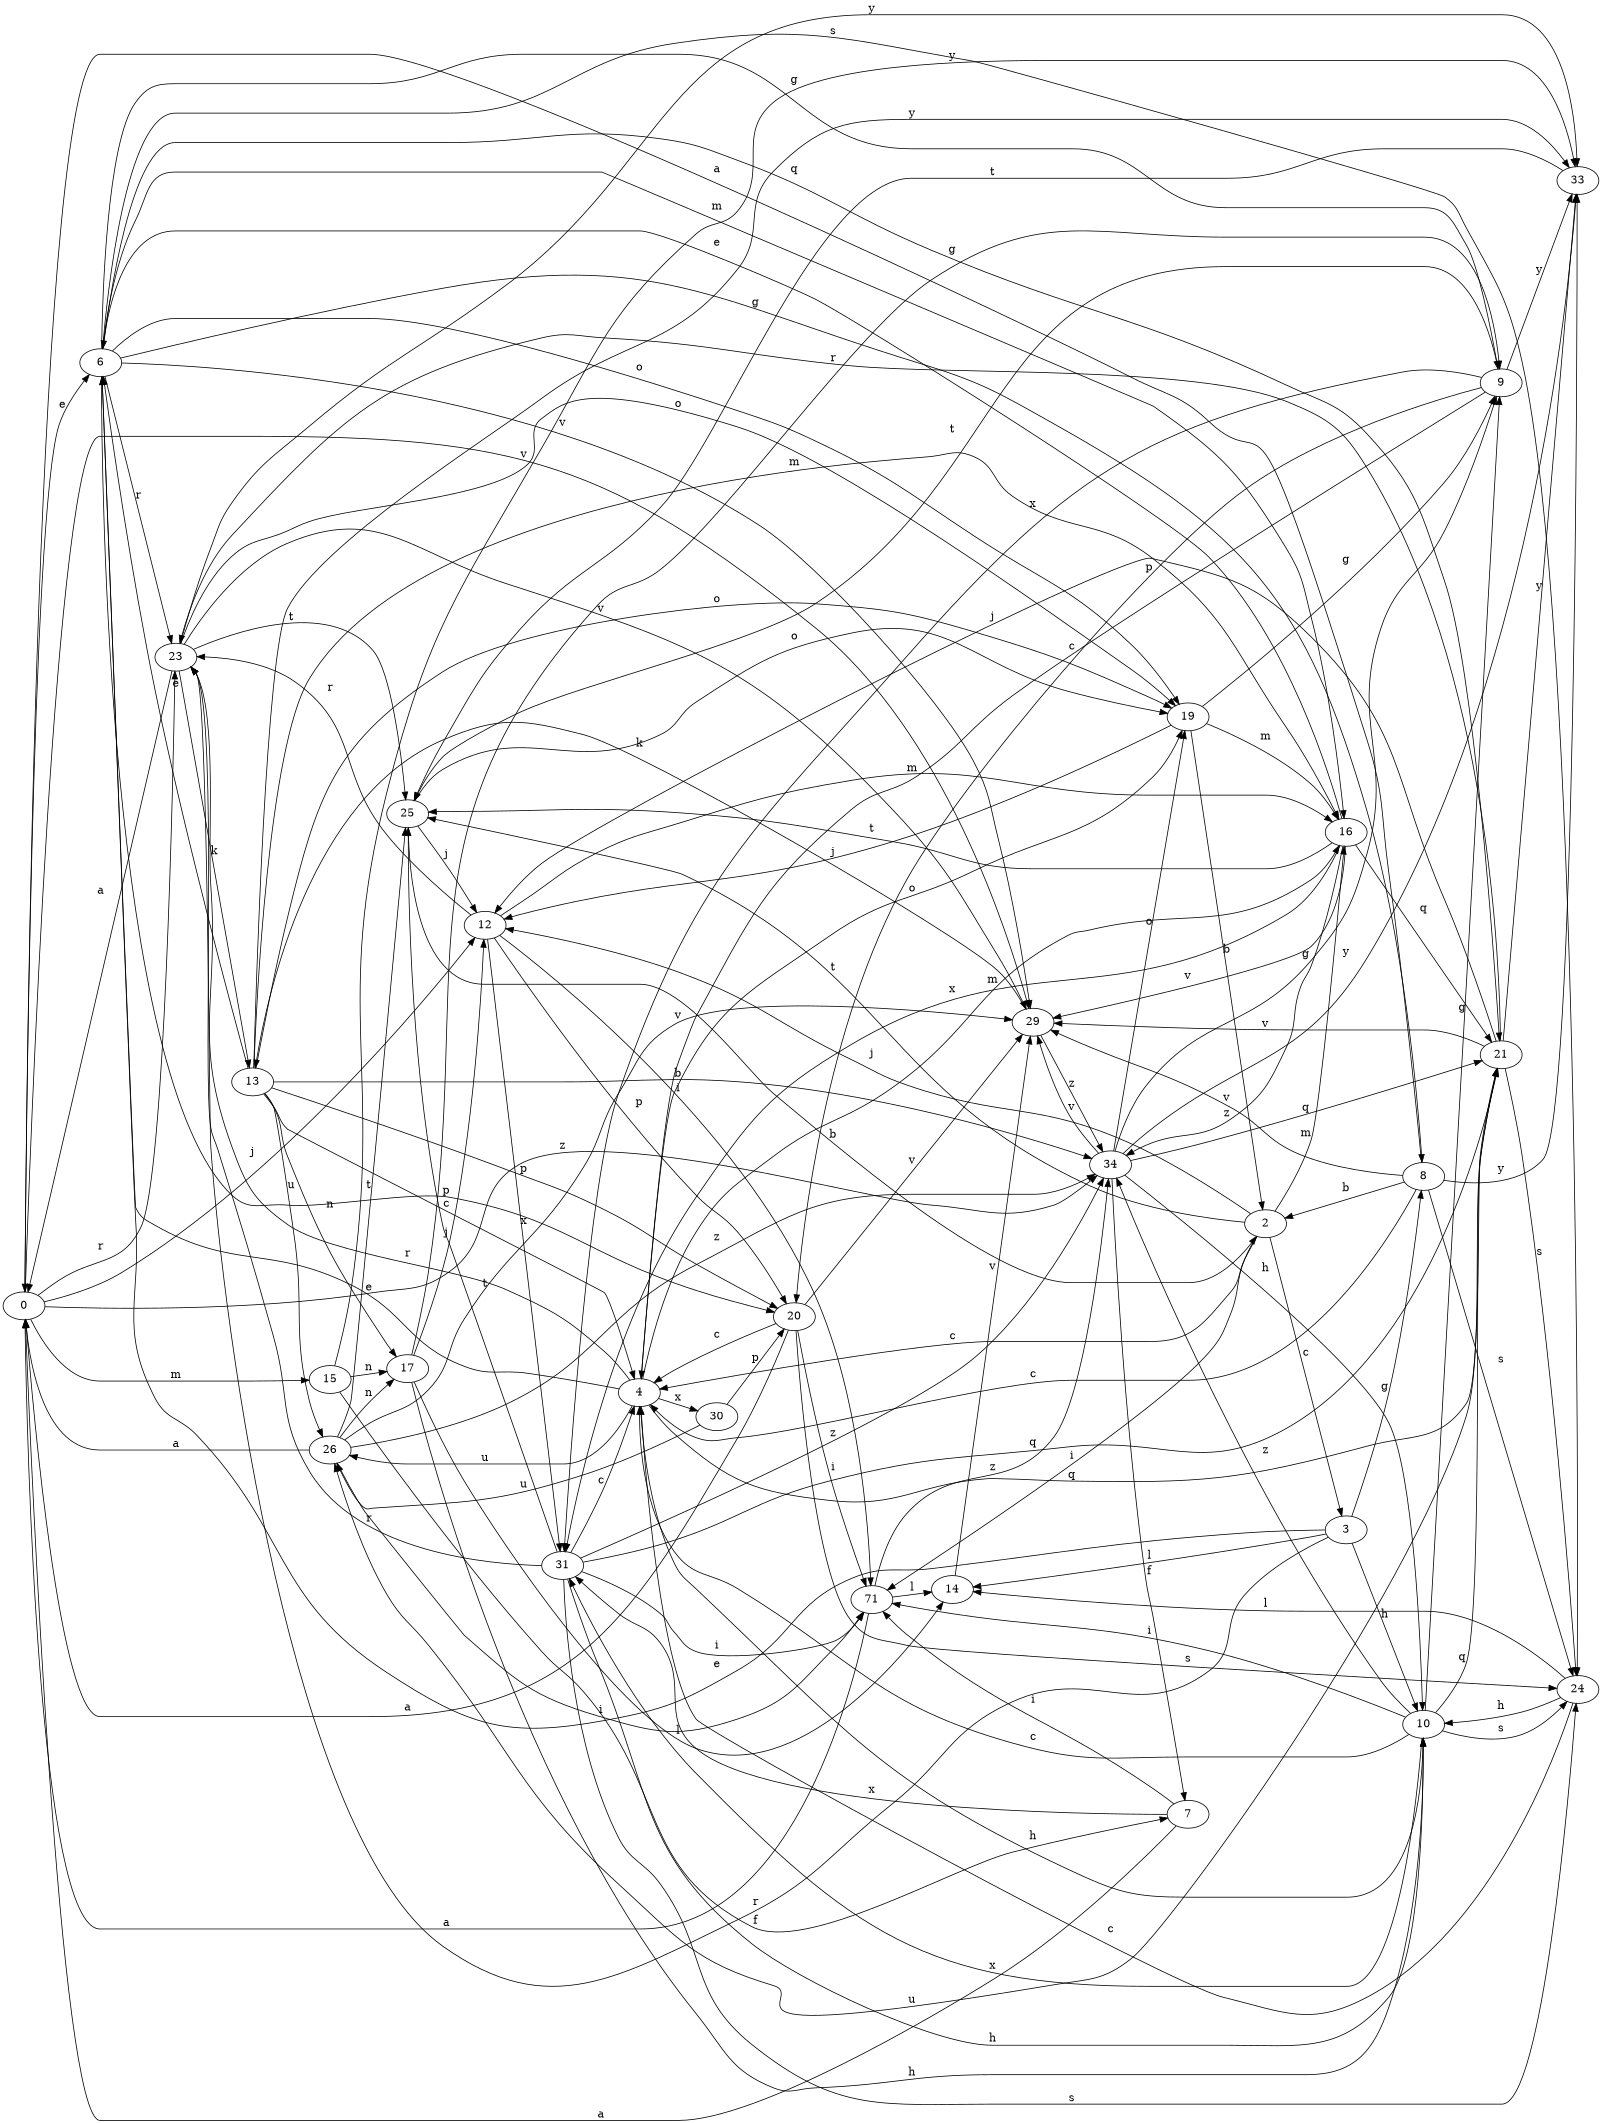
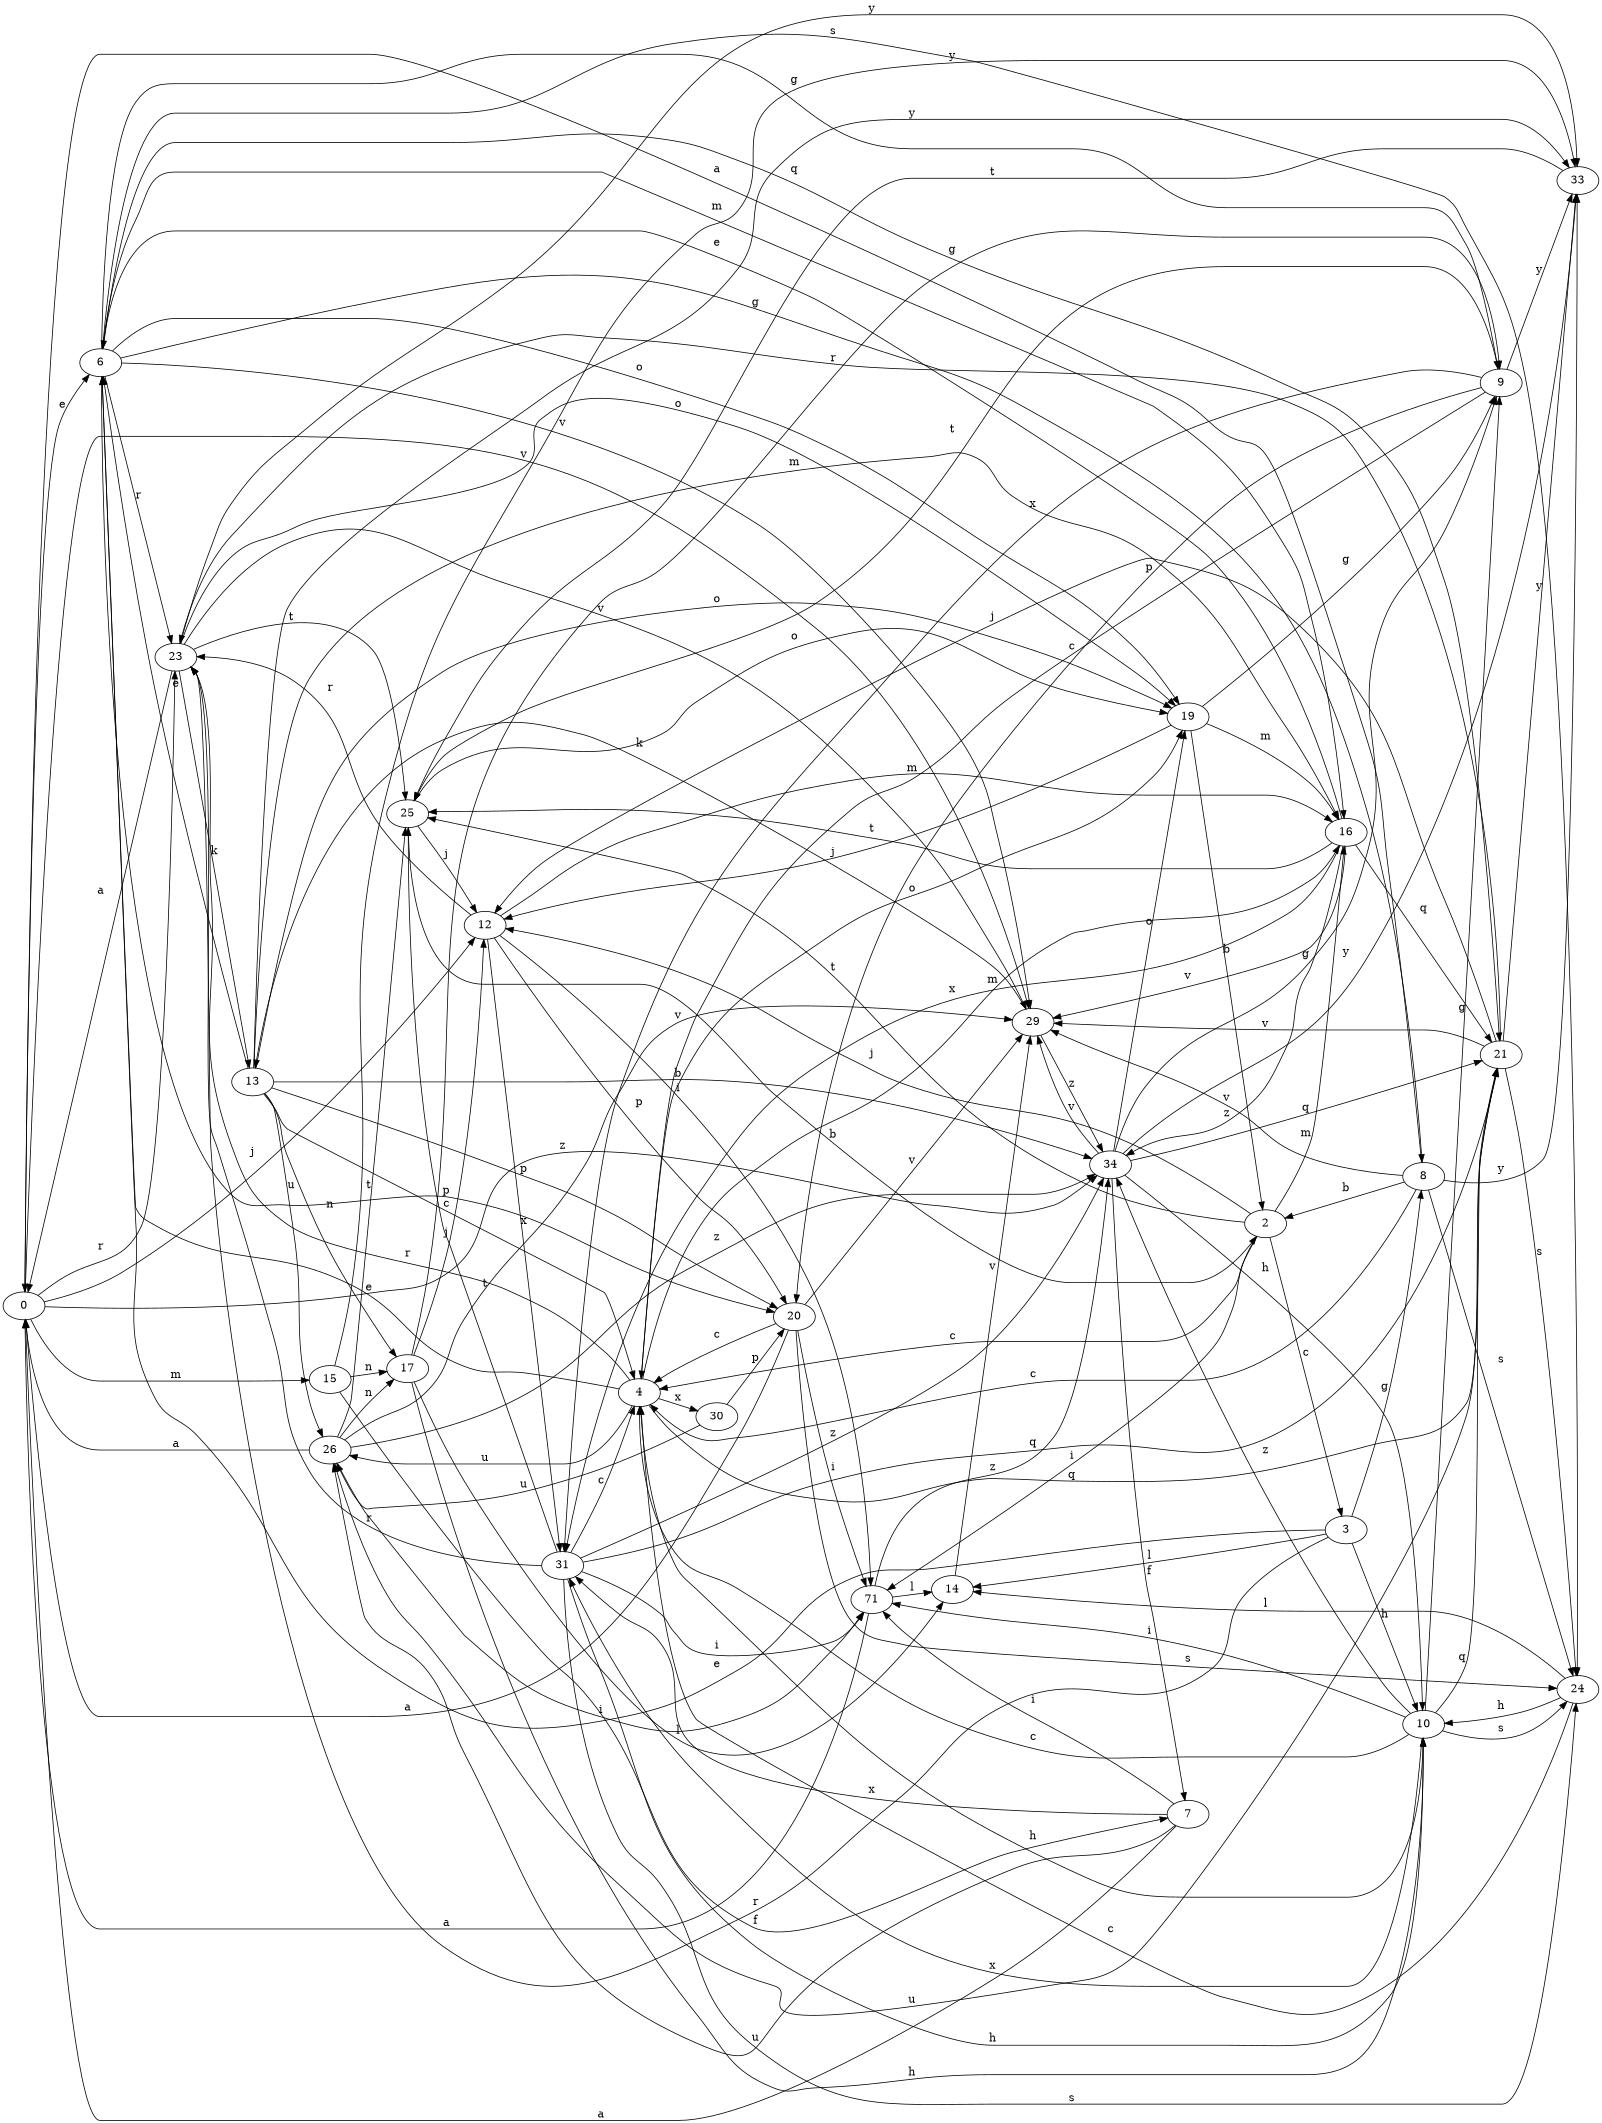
  strict digraph {
    rankdir=LR
    0
    6
    12
    15
    23
    29
    34
    16
    8
    19
    21
    9
    20
    24
    n15 [label=71]
    31
    7
    33
    17
    25
    13
    10
    2
    3
    4
    14
    26
    30
    0 -> 6 [label=e]
    0 -> 12 [label=j]
    0 -> 15 [label=m]
    0 -> 23 [label=r]
    0 -> 29 [label=v]
    0 -> 34 [label=z]
    6 -> 23 [label=r]
    6 -> 29 [label=v]
    6 -> 16 [label=m]
    6 -> 8 [label=g]
    6 -> 19 [label=o]
    6 -> 21 [label=q]
    6 -> 9 [label=g]
    6 -> 20 [label=p]
    6 -> 24 [label=s]
    12 -> 23 [label=r]
    12 -> 16 [label=m]
    12 -> 20 [label=p]
    12 -> n15 [label=i]
    12 -> 31 [label=x]
    15 -> 7 [label=f]
    15 -> 33 [label=y]
    15 -> 17 [label=n]
    23 -> 0 [label=a]
    23 -> 29 [label=v]
    23 -> 19 [label=o]
    23 -> 33 [label=y]
    23 -> 25 [label=t]
    23 -> 13 [label=k]
    29 -> 34 [label=z]
    29 -> 13 [label=k]
    34 -> 29 [label=v]
    34 -> 19 [label=o]
    34 -> 21 [label=q]
    34 -> 9 [label=g]
    34 -> 7 [label=f]
    34 -> 33 [label=y]
    34 -> 10 [label=h]
    16 -> 6 [label=e]
    16 -> 29 [label=v]
    16 -> 34 [label=z]
    16 -> 21 [label=q]
    16 -> 31 [label=x]
    16 -> 25 [label=t]
    8 -> 0 [label=a]
    8 -> 29 [label=v]
    8 -> 24 [label=s]
    8 -> 33 [label=y]
    8 -> 2 [label=b]
    8 -> 4 [label=c]
    19 -> 12 [label=j]
    19 -> 16 [label=m]
    19 -> 9 [label=g]
    19 -> 2 [label=b]
    21 -> 12 [label=j]
    21 -> 23 [label=r]
    21 -> 29 [label=v]
    21 -> 24 [label=s]
    21 -> 33 [label=y]
    21 -> 26 [label=u]
    9 -> 20 [label=p]
    9 -> 31 [label=x]
    9 -> 33 [label=y]
    9 -> 25 [label=t]
    9 -> 4 [label=c]
    20 -> 0 [label=a]
    20 -> 29 [label=v]
    20 -> 24 [label=s]
    20 -> n15 [label=i]
    20 -> 4 [label=c]
    24 -> 10 [label=h]
    24 -> 4 [label=c]
    24 -> 14 [label=l]
    n15 -> 0 [label=a]
    n15 -> 34 [label=z]
    n15 -> 14 [label=l]
    31 -> 23 [label=r]
    31 -> 34 [label=z]
    31 -> 21 [label=q]
    31 -> 24 [label=s]
    31 -> n15 [label=i]
    31 -> 25 [label=t]
    31 -> 10 [label=h]
    31 -> 4 [label=c]
    7 -> 0 [label=a]
    7 -> n15 [label=i]
    7 -> 31 [label=x]
+   7 -> 26 [label=u]
    33 -> 25 [label=t]
    17 -> 12 [label=j]
    17 -> 9 [label=g]
    17 -> 10 [label=h]
    17 -> 14 [label=l]
    25 -> 12 [label=j]
    25 -> 19 [label=o]
    25 -> 2 [label=b]
    13 -> 6 [label=e]
    13 -> 34 [label=b]
    13 -> 16 [label=m]
    13 -> 19 [label=o]
    13 -> 20 [label=p]
    13 -> 33 [label=y]
    13 -> 17 [label=n]
    13 -> 4 [label=c]
    13 -> 26 [label=u]
    10 -> 34 [label=z]
    10 -> 21 [label=q]
    10 -> 9 [label=g]
    10 -> 24 [label=s]
    10 -> n15 [label=i]
    10 -> 31 [label=x]
    10 -> 4 [label=c]
    2 -> 12 [label=j]
    2 -> 16 [label=m]
    2 -> n15 [label=i]
    2 -> 25 [label=t]
    2 -> 3 [label=c]
    2 -> 4 [label=c]
    3 -> 6 [label=e]
    3 -> 23 [label=r]
    3 -> 8 [label=g]
    3 -> 10 [label=h]
    3 -> 14 [label=l]
    4 -> 6 [label=e]
    4 -> 23 [label=r]
    4 -> 16 [label=m]
    4 -> 19 [label=o]
    4 -> 21 [label=q]
    4 -> 10 [label=h]
    4 -> 26 [label=u]
    4 -> 30 [label=x]
    14 -> 29 [label=v]
    26 -> 0 [label=a]
    26 -> 29 [label=v]
    26 -> 34 [label=z]
    26 -> n15 [label=i]
    26 -> 17 [label=n]
    26 -> 25 [label=t]
    30 -> 20 [label=p]
    30 -> 26 [label=u]
  }
